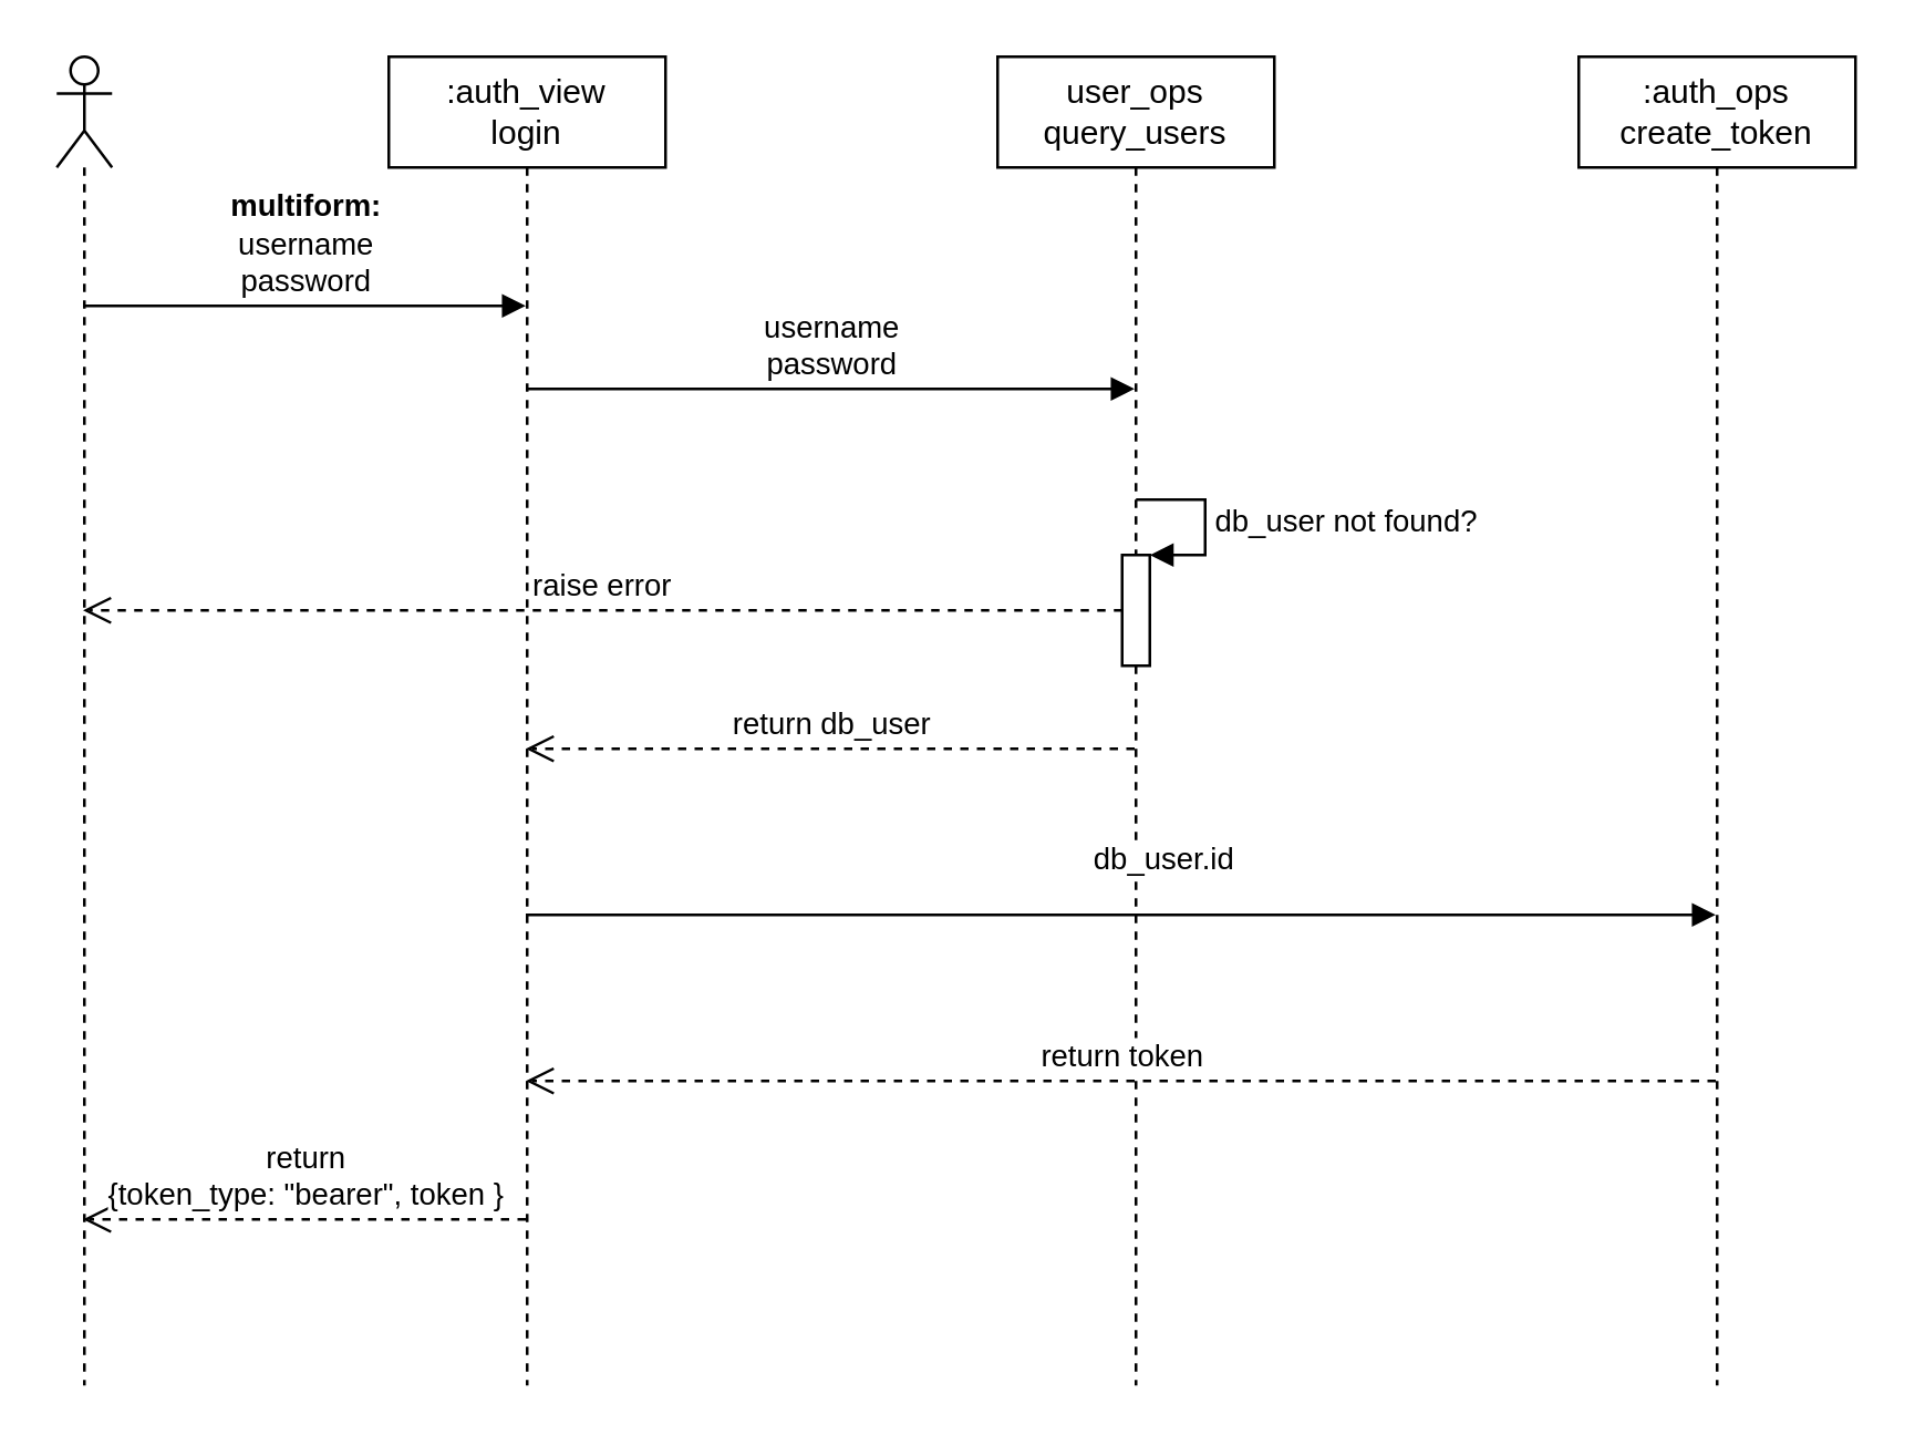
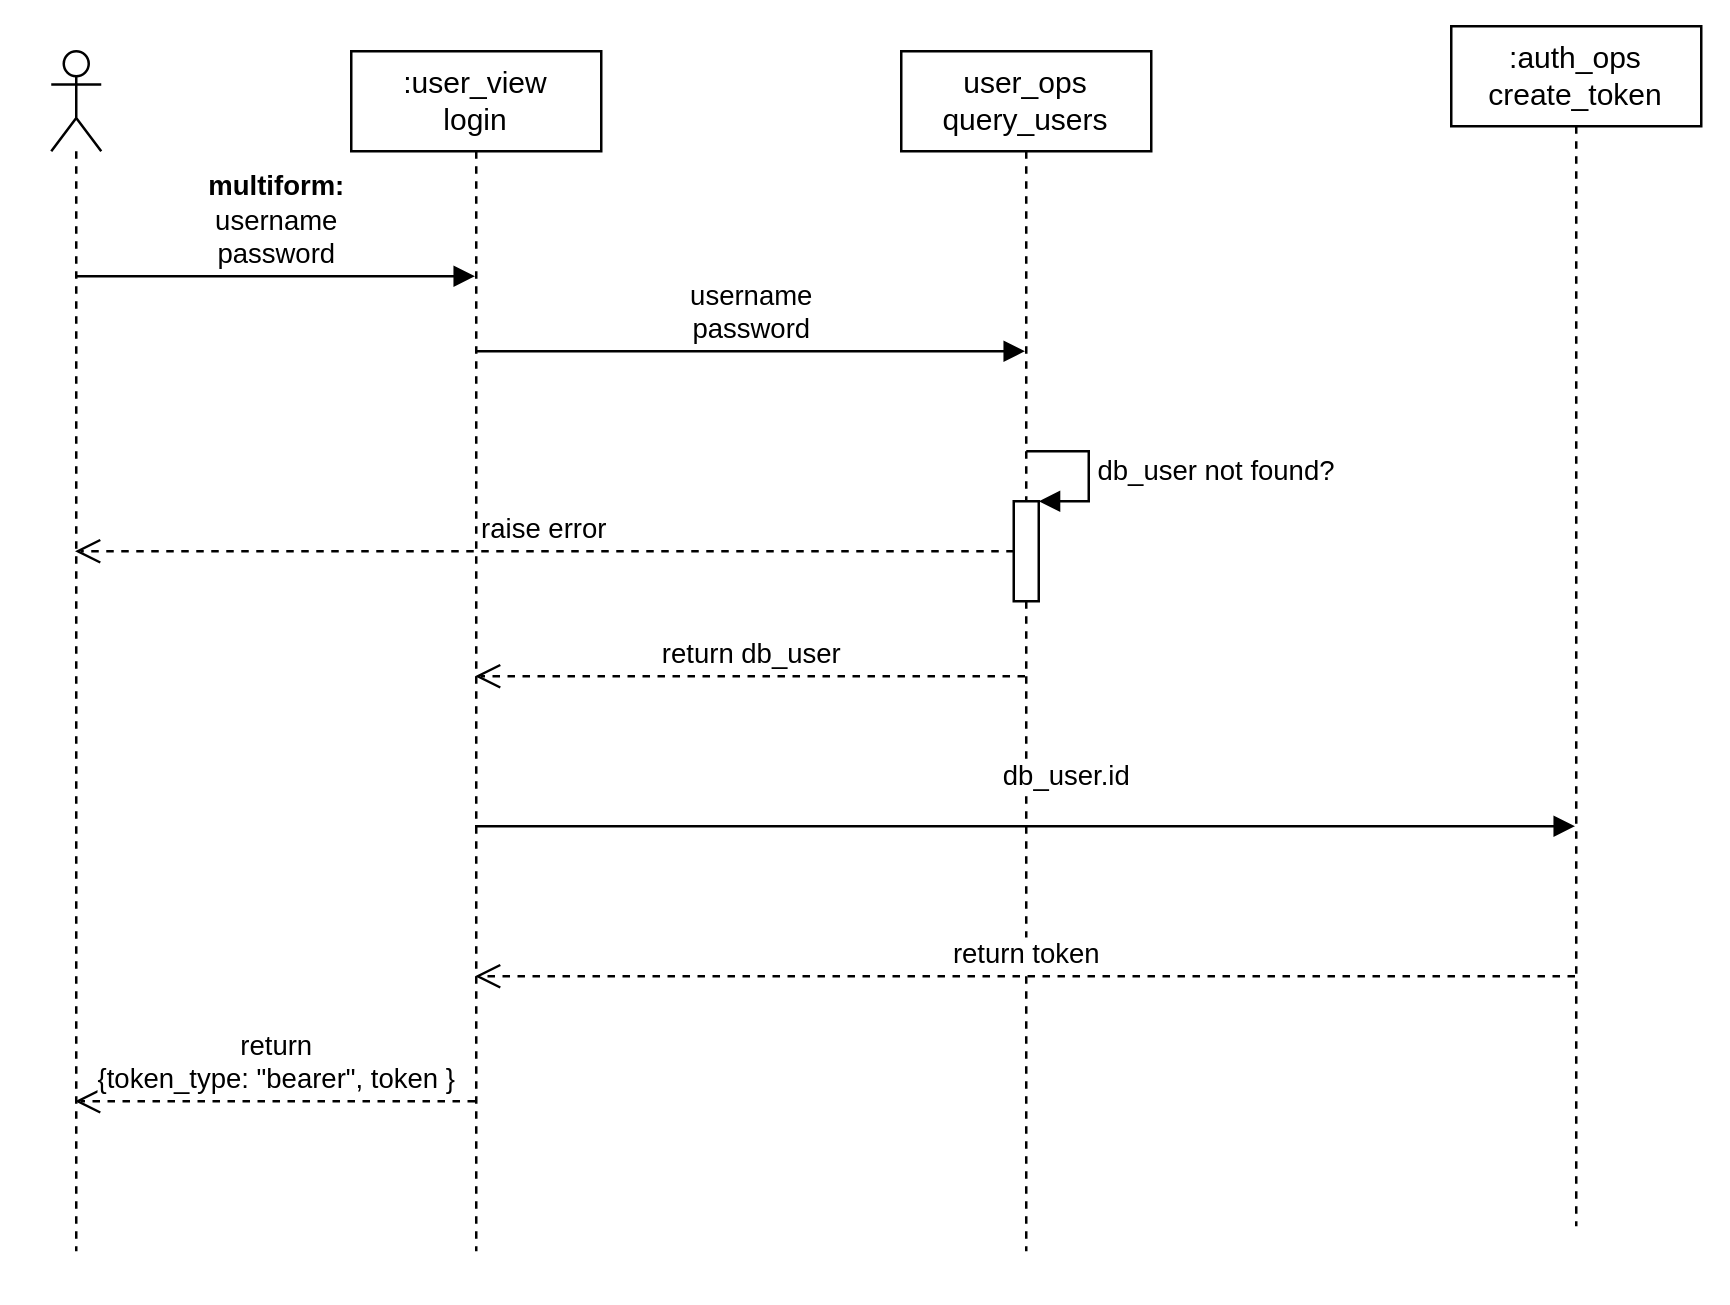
  <mxCell id="0" />
  <mxCell id="1" parent="0" />
  <mxCell id="2" value="" style="shape=umlLifeline;participant=umlActor;perimeter=lifelinePerimeter;whiteSpace=wrap;html=1;container=1;collapsible=0;recursiveResize=0;verticalAlign=top;spacingTop=36;outlineConnect=0;" parent="1" vertex="1"><mxGeometry x="20" y="20" width="20" height="480" as="geometry" /></mxCell>
  <mxCell id="3" value="&lt;div&gt;&lt;b&gt;multiform:&lt;/b&gt;&lt;/div&gt;&lt;div&gt;username&lt;/div&gt;&lt;div&gt;password&lt;br&gt;&lt;/div&gt;" style="html=1;verticalAlign=bottom;endArrow=block;" parent="1" source="2" target="4" edge="1"><mxGeometry width="80" relative="1" as="geometry"><mxPoint x="100" y="80" as="sourcePoint" /><mxPoint x="180" y="80" as="targetPoint" /><Array as="points"><mxPoint x="60" y="110" /></Array></mxGeometry></mxCell>
- <mxCell id="4" value="&lt;div&gt;:auth_view&lt;/div&gt;&lt;div&gt;login&lt;br&gt;&lt;/div&gt;" style="shape=umlLifeline;perimeter=lifelinePerimeter;whiteSpace=wrap;html=1;container=1;collapsible=0;recursiveResize=0;outlineConnect=0;" parent="1" vertex="1"><mxGeometry x="140" y="20" width="100" height="480" as="geometry" /></mxCell>
+ <mxCell id="4" value="&lt;div&gt;:user_view&lt;/div&gt;&lt;div&gt;login&lt;br&gt;&lt;/div&gt;" style="shape=umlLifeline;perimeter=lifelinePerimeter;whiteSpace=wrap;html=1;container=1;collapsible=0;recursiveResize=0;outlineConnect=0;" parent="1" vertex="1"><mxGeometry x="140" y="20" width="100" height="480" as="geometry" /></mxCell>
  <mxCell id="5" value="&lt;div&gt;user_ops&lt;/div&gt;&lt;div&gt;query_users&lt;br&gt;&lt;/div&gt;" style="shape=umlLifeline;perimeter=lifelinePerimeter;whiteSpace=wrap;html=1;container=1;collapsible=0;recursiveResize=0;outlineConnect=0;" parent="1" vertex="1"><mxGeometry x="360" y="20" width="100" height="480" as="geometry" /></mxCell>
  <mxCell id="6" value="" style="html=1;points=[];perimeter=orthogonalPerimeter;" parent="5" vertex="1"><mxGeometry x="45" y="180" width="10" height="40" as="geometry" /></mxCell>
  <mxCell id="7" value="db_user not found?" style="edgeStyle=orthogonalEdgeStyle;html=1;align=left;spacingLeft=2;endArrow=block;rounded=0;entryX=1;entryY=0;" parent="5" target="6" edge="1"><mxGeometry relative="1" as="geometry"><mxPoint x="50" y="160" as="sourcePoint" /><Array as="points"><mxPoint x="75" y="160" /></Array></mxGeometry></mxCell>
  <mxCell id="8" value="&lt;div&gt;username&lt;/div&gt;&lt;div&gt;password&lt;br&gt;&lt;/div&gt;" style="html=1;verticalAlign=bottom;endArrow=block;" parent="1" source="4" target="5" edge="1"><mxGeometry width="80" relative="1" as="geometry"><mxPoint x="230" y="210" as="sourcePoint" /><mxPoint x="390" y="210" as="targetPoint" /><Array as="points"><mxPoint x="261" y="140" /></Array></mxGeometry></mxCell>
  <mxCell id="9" value="raise error" style="html=1;verticalAlign=bottom;endArrow=open;dashed=1;endSize=8;" parent="1" source="6" target="2" edge="1"><mxGeometry relative="1" as="geometry"><mxPoint x="330" y="270" as="sourcePoint" /><mxPoint x="250" y="270" as="targetPoint" /></mxGeometry></mxCell>
  <mxCell id="10" value="return db_user" style="html=1;verticalAlign=bottom;endArrow=open;dashed=1;endSize=8;" parent="1" source="5" target="4" edge="1"><mxGeometry relative="1" as="geometry"><mxPoint x="360" y="270" as="sourcePoint" /><mxPoint x="280" y="270" as="targetPoint" /><Array as="points"><mxPoint x="330" y="270" /></Array></mxGeometry></mxCell>
- <mxCell id="11" value="&lt;div&gt;:auth_ops&lt;/div&gt;&lt;div&gt;create_token&lt;br&gt;&lt;/div&gt;" style="shape=umlLifeline;perimeter=lifelinePerimeter;whiteSpace=wrap;html=1;container=1;collapsible=0;recursiveResize=0;outlineConnect=0;" parent="1" vertex="1"><mxGeometry x="570" y="20" width="100" height="480" as="geometry" /></mxCell>
+ <mxCell id="11" value="&lt;div&gt;:auth_ops&lt;/div&gt;&lt;div&gt;create_token&lt;br&gt;&lt;/div&gt;" style="shape=umlLifeline;perimeter=lifelinePerimeter;whiteSpace=wrap;html=1;container=1;collapsible=0;recursiveResize=0;outlineConnect=0;" parent="1" vertex="1"><mxGeometry x="580" y="10" width="100" height="480" as="geometry" /></mxCell>
  <mxCell id="12" value="db_user.id" style="endArrow=block;endFill=1;endSize=6;html=1;" parent="1" source="4" target="11" edge="1"><mxGeometry x="0.072" y="20" width="100" relative="1" as="geometry"><mxPoint x="220" y="320" as="sourcePoint" /><mxPoint x="320" y="320" as="targetPoint" /><Array as="points"><mxPoint x="220" y="330" /><mxPoint x="420" y="330" /><mxPoint x="560" y="330" /><mxPoint x="590" y="330" /></Array><mxPoint as="offset" /></mxGeometry></mxCell>
  <mxCell id="13" value="return token" style="html=1;verticalAlign=bottom;endArrow=open;dashed=1;endSize=8;" parent="1" source="11" target="4" edge="1"><mxGeometry relative="1" as="geometry"><mxPoint x="555.5" y="460" as="sourcePoint" /><mxPoint x="180" y="460" as="targetPoint" /><Array as="points"><mxPoint x="480" y="390" /></Array></mxGeometry></mxCell>
  <mxCell id="14" value="&lt;div&gt;return&lt;/div&gt;&lt;div&gt;{token_type: &quot;bearer&quot;, token }&lt;br&gt;&lt;/div&gt;" style="html=1;verticalAlign=bottom;endArrow=open;dashed=1;endSize=8;" parent="1" source="4" target="2" edge="1"><mxGeometry relative="1" as="geometry"><mxPoint x="170" y="490" as="sourcePoint" /><mxPoint x="90" y="490" as="targetPoint" /><Array as="points"><mxPoint x="140" y="440" /></Array></mxGeometry></mxCell>
